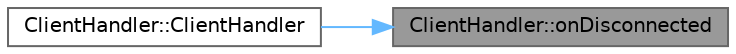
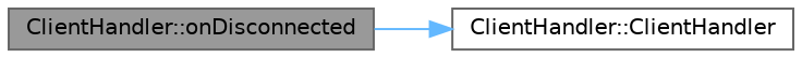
  digraph {
    rankdir=RL
    node [fontname=Helvetica fontsize=10 shape=box style=filled]
    n1 [color=gray40 fillcolor=grey60 fontcolor=black height=0.2 label="ClientHandler::onDisconnected" width=0.4]
    n2 [color=grey40 fillcolor=white height=0.2 label="ClientHandler::ClientHandler" width=0.4]
-   n1 -> n2 [color=steelblue1 dir=back fontname=Helvetica fontsize=10 labelfontname=Helvetica labelfontsize=10 style=solid]
+   n2 -> n1 [color=steelblue1 dir=back fontname=Helvetica fontsize=10 labelfontname=Helvetica labelfontsize=10 style=solid]
  }
